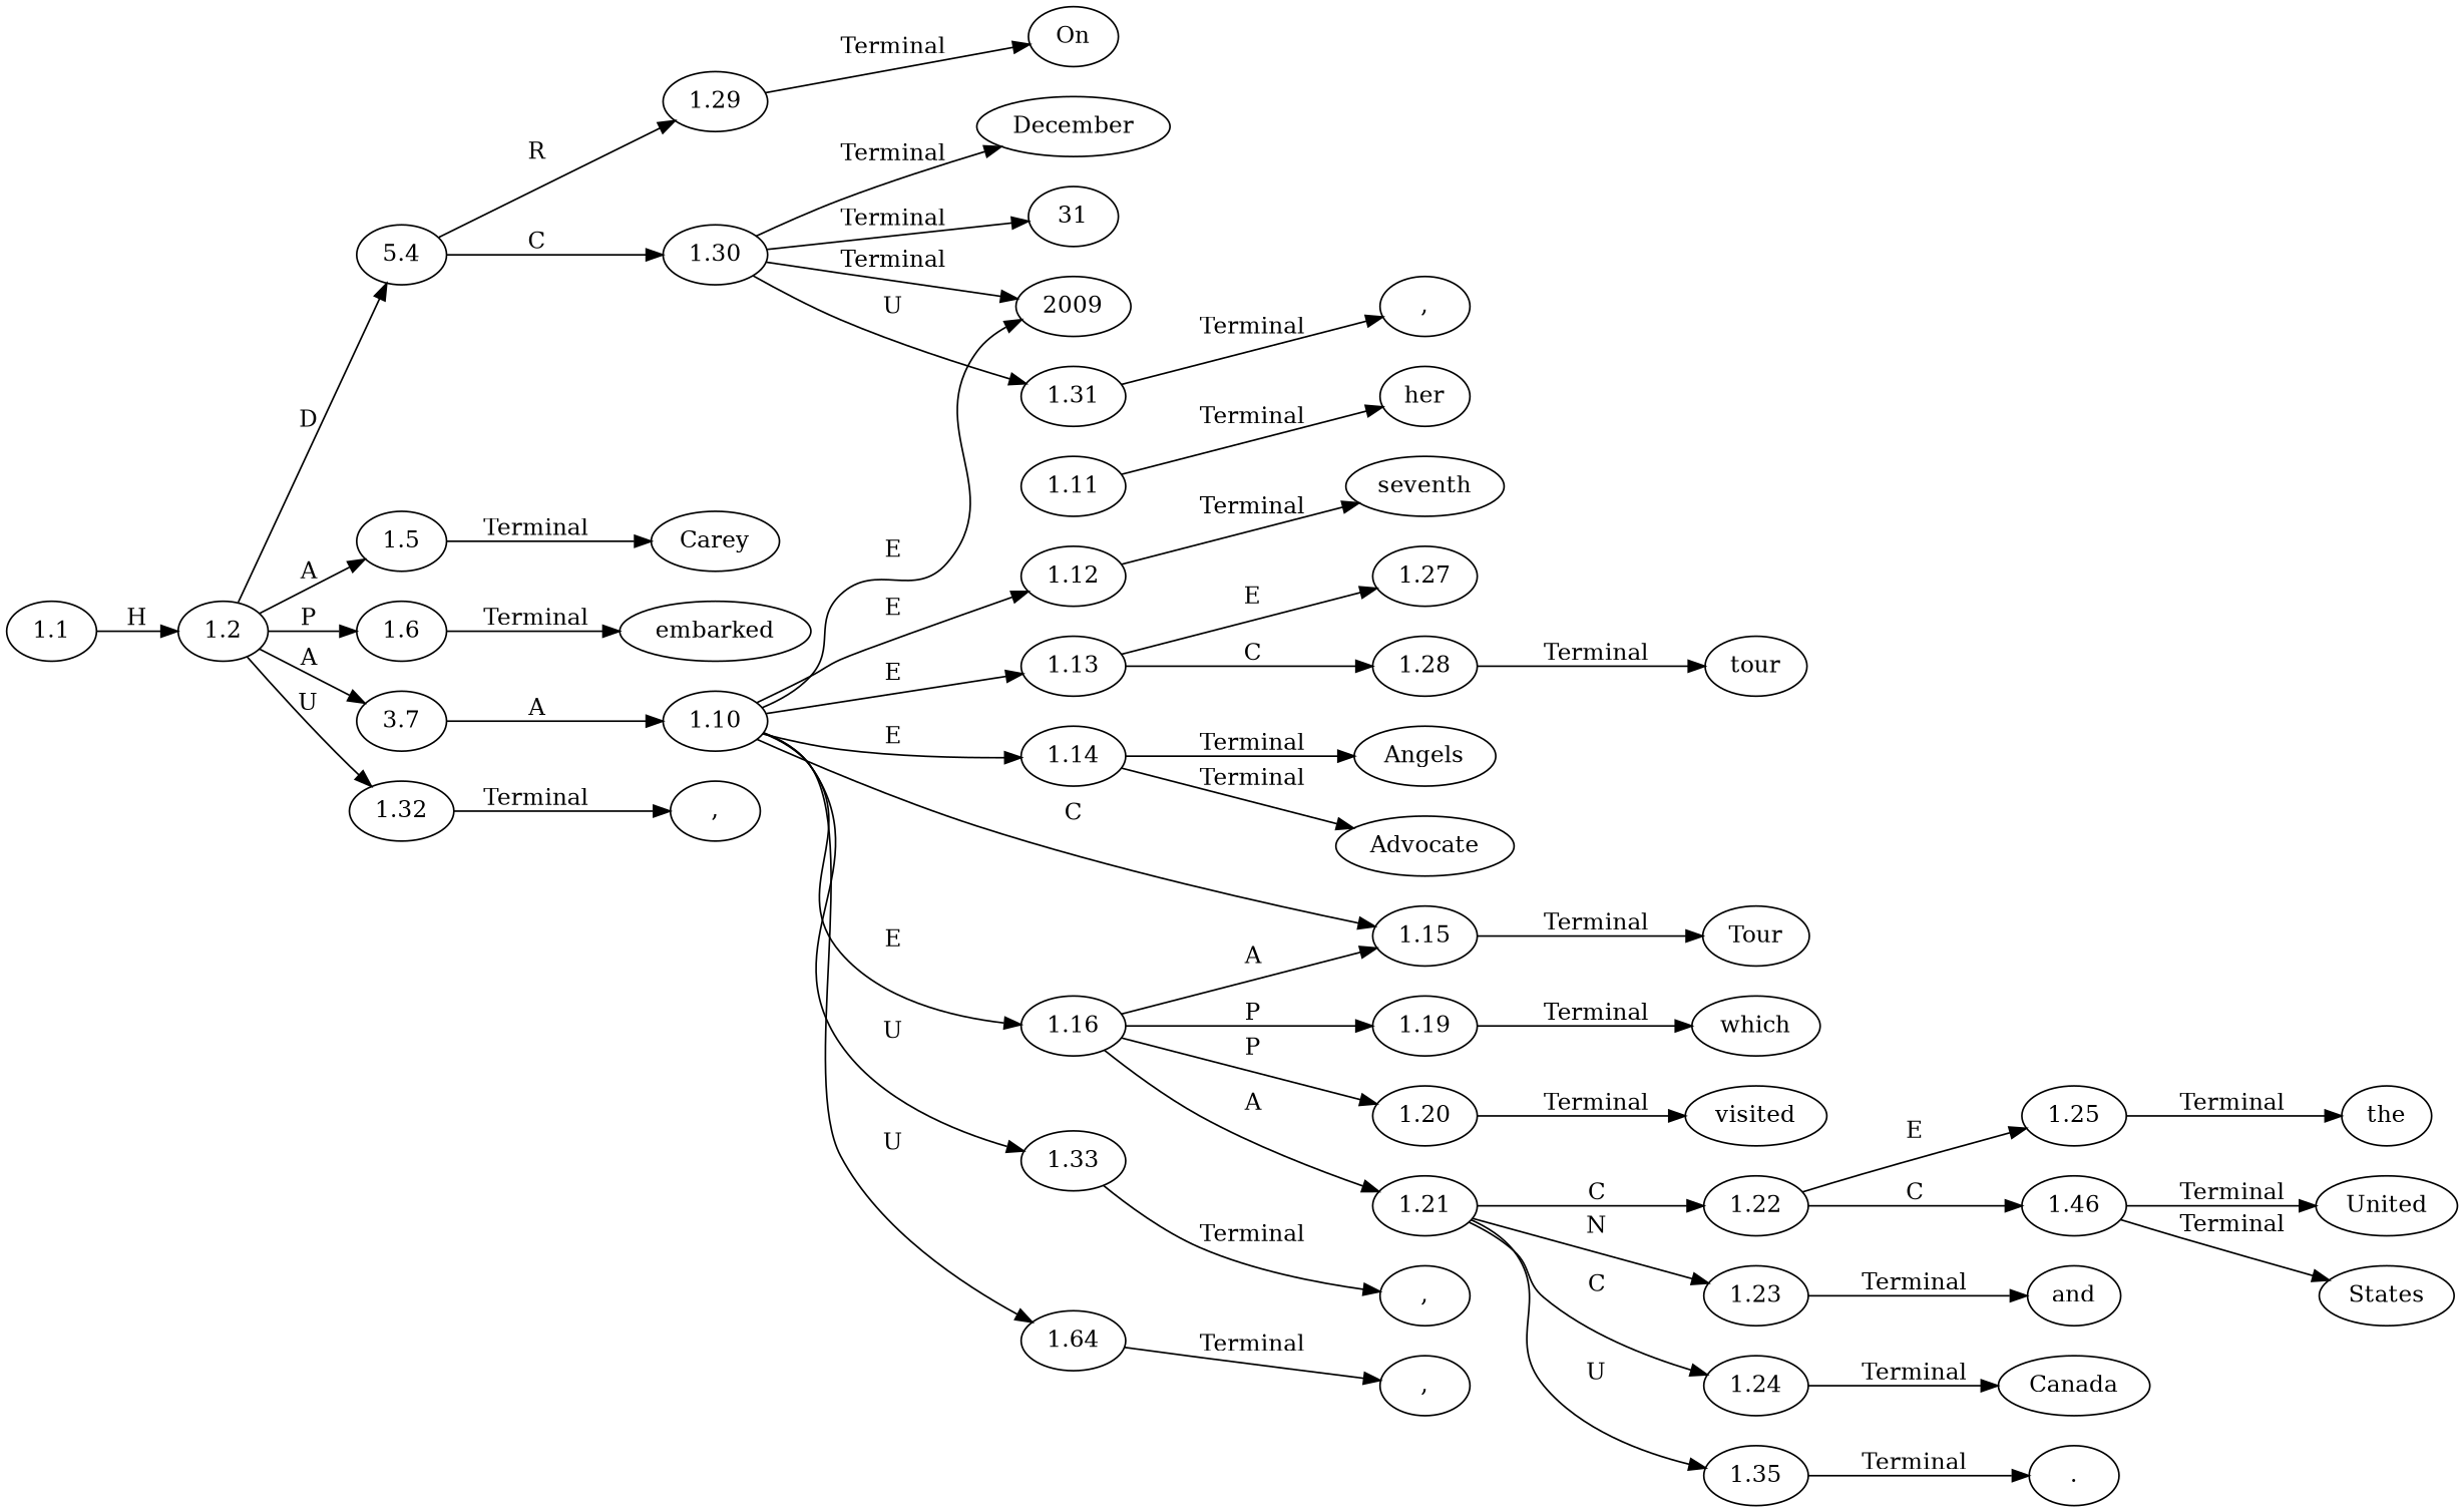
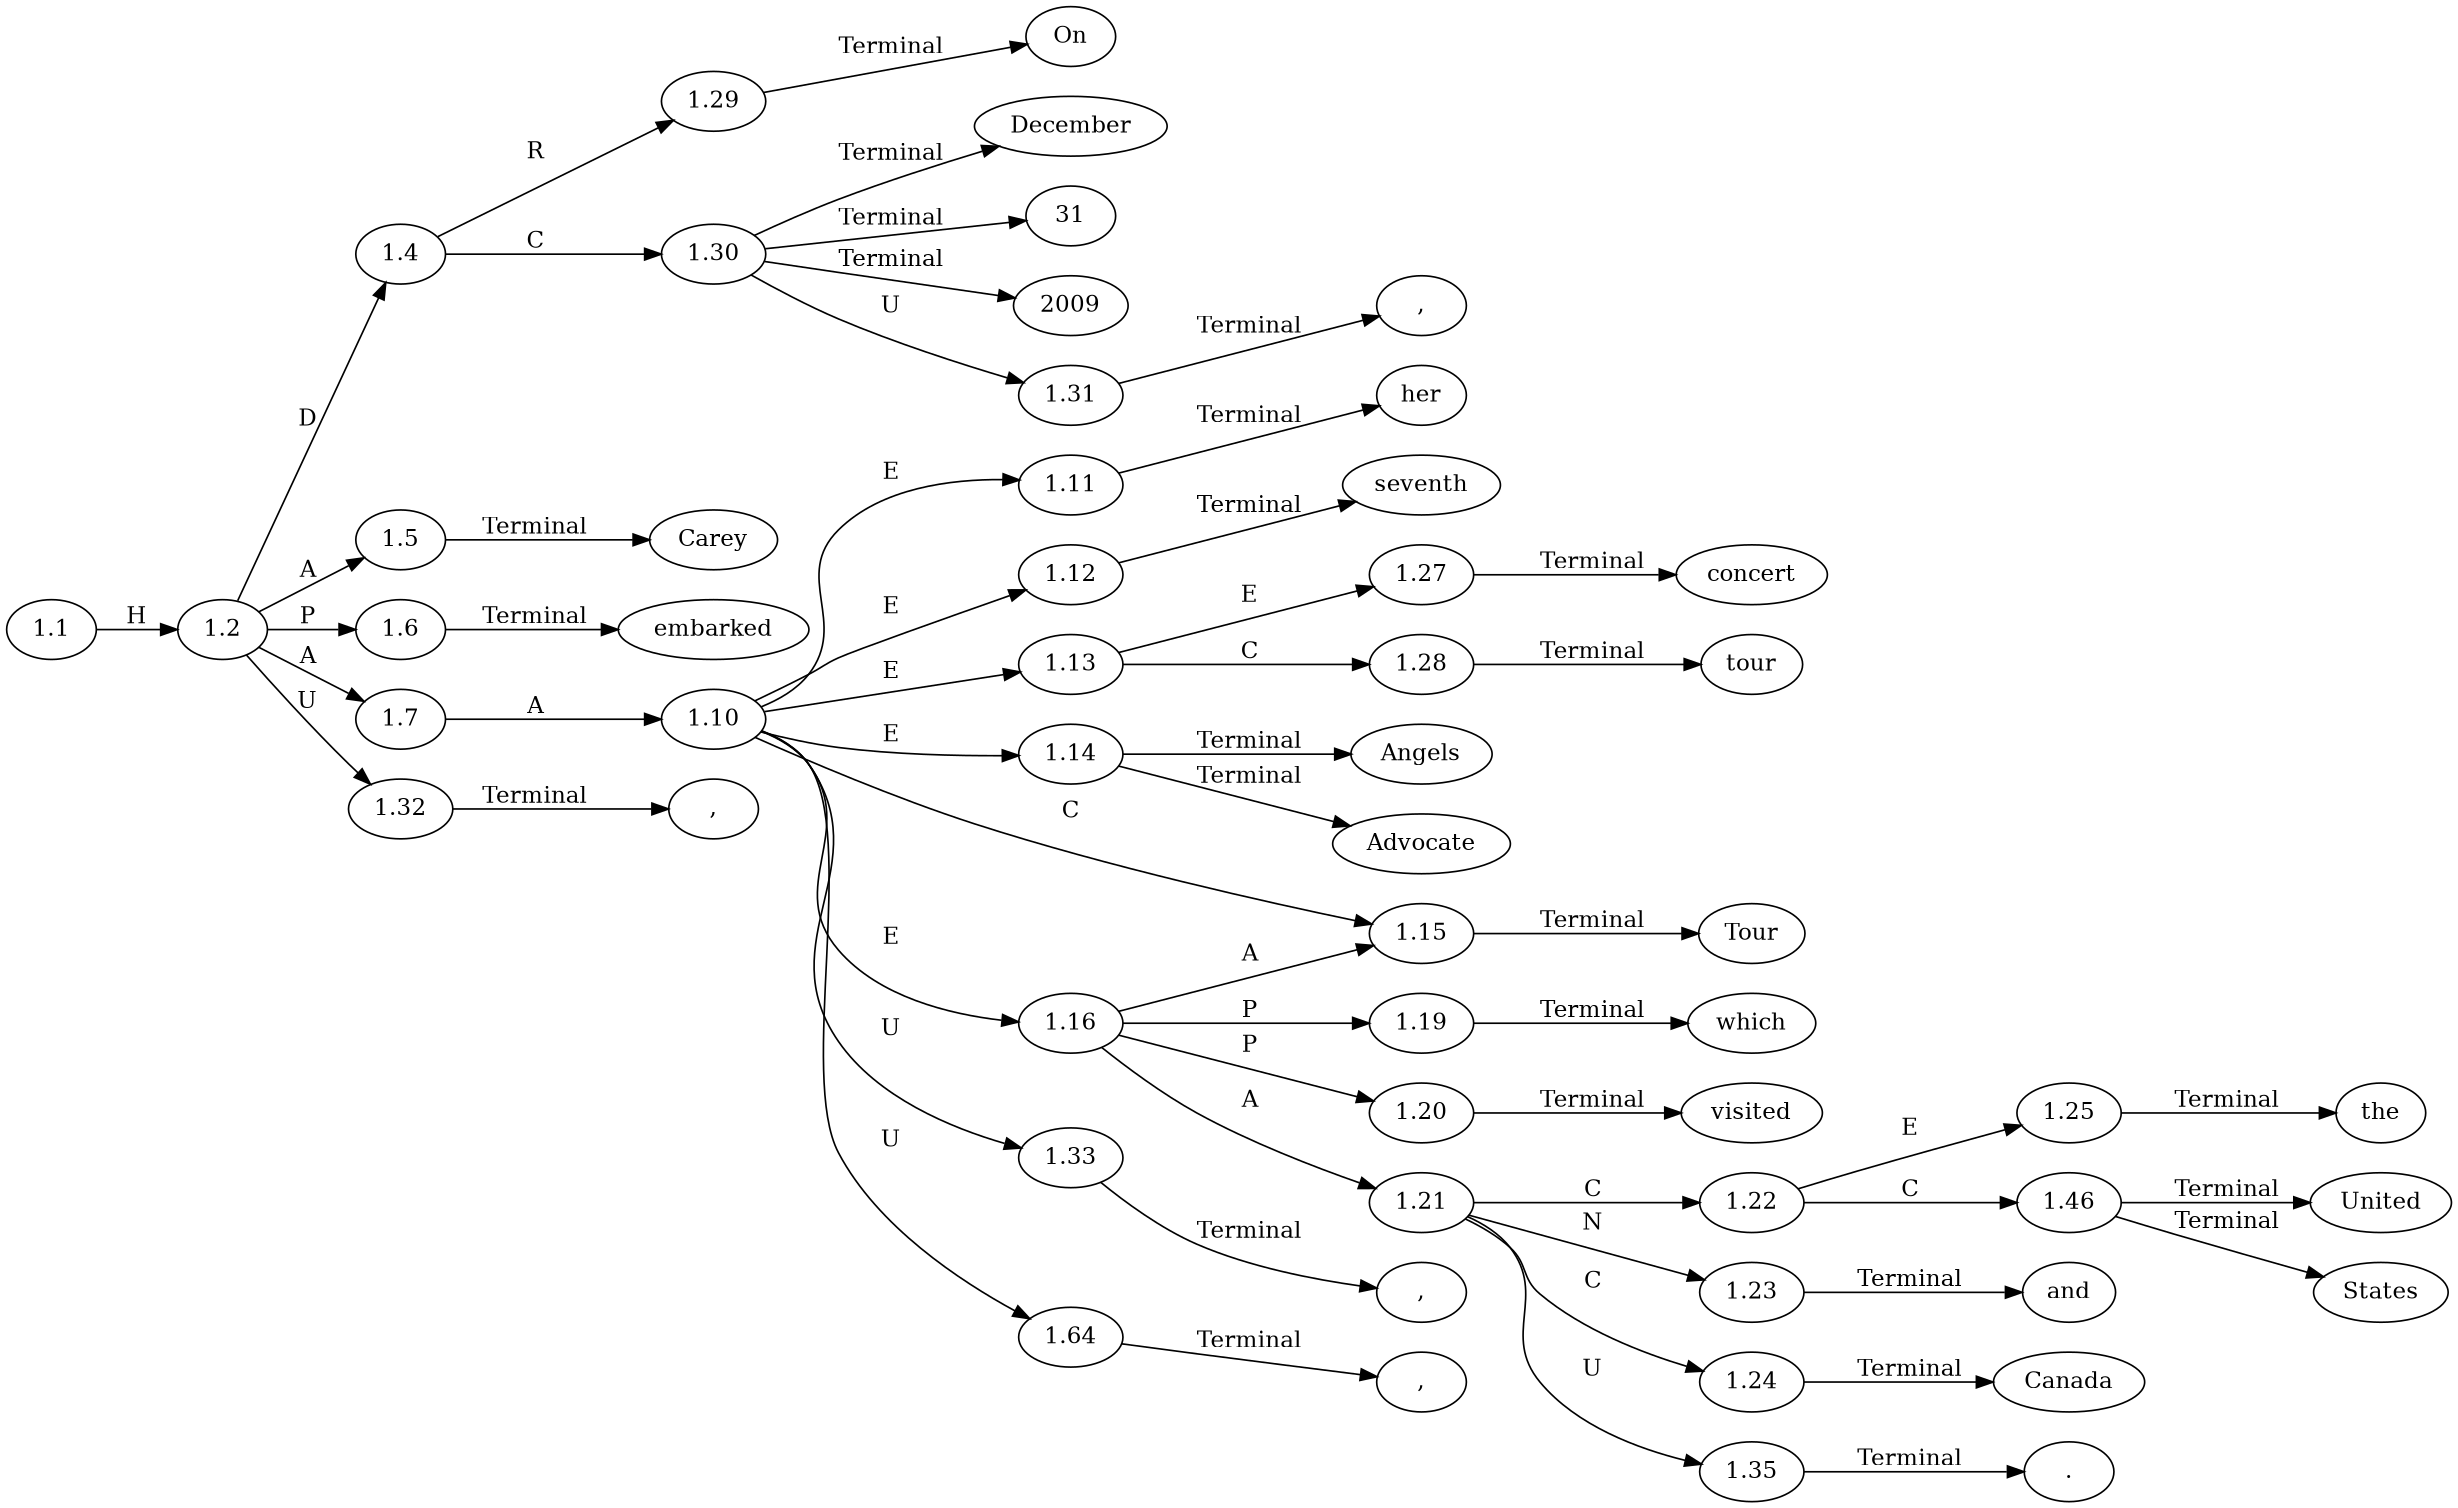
  digraph {
    rankdir=LR
    node [ordering=out]
    edge [ordering=out]
    n1 [label=On]
    n2 [label=seventh]
+   n3 [label=concert]
    n4 [label=tour]
    n5 [label=","]
    n6 [label=Angels]
    n7 [label=Advocate]
    n8 [label=Tour]
    n9 [label=","]
    n10 [label=which]
    n11 [label=visited]
    n12 [label=December]
    n13 [label=the]
    n14 [label=United]
    n15 [label=States]
    n16 [label=and]
    n17 [label=Canada]
    n18 [label="."]
    n19 [label=31]
    n20 [label=","]
    n21 [label=2009]
    n22 [label=","]
    n23 [label=Carey]
    n24 [label=embarked]
    n25 [label=her]
    n26 [label=1.1]
    n27 [label=1.2]
-   n28 [label=5.4]
+   n28 [label=1.4]
    n29 [label=1.5]
    n30 [label=1.6]
-   n31 [label=3.7]
+   n31 [label=1.7]
    n32 [label=1.32]
    n33 [label=1.29]
    n34 [label=1.30]
    n35 [label=1.10]
    n36 [label=1.31]
    n37 [label=1.11]
    n38 [label=1.12]
    n39 [label=1.13]
    n40 [label=1.14]
    n41 [label=1.15]
    n42 [label=1.16]
    n43 [label=1.33]
    n44 [label=1.64]
    n45 [label=1.27]
    n46 [label=1.28]
    n47 [label=1.19]
    n48 [label=1.20]
    n49 [label=1.21]
    n50 [label=1.22]
    n51 [label=1.23]
    n52 [label=1.24]
    n53 [label=1.35]
    n54 [label=1.25]
    n55 [label=1.46]
    n26 -> n27 [label=H]
    n27 -> n28 [label=D]
    n27 -> n29 [label=A]
    n27 -> n30 [label=P]
    n27 -> n31 [label=A]
    n27 -> n32 [label=U]
    n28 -> n33 [label=R]
    n28 -> n34 [label=C]
    n29 -> n23 [label=Terminal]
    n30 -> n24 [label=Terminal]
    n31 -> n35 [label=A]
    n32 -> n22 [label=Terminal]
    n33 -> n1 [label=Terminal]
    n34 -> n12 [label=Terminal]
    n34 -> n19 [label=Terminal]
    n34 -> n21 [label=Terminal]
    n34 -> n36 [label=U]
-   n35 -> n21 [label=E]
+   n35 -> n37 [label=E]
    n35 -> n38 [label=E]
    n35 -> n39 [label=E]
    n35 -> n40 [label=E]
    n35 -> n41 [label=C]
    n35 -> n42 [label=E]
    n35 -> n43 [label=U]
    n35 -> n44 [label=U]
    n36 -> n20 [label=Terminal]
    n37 -> n25 [label=Terminal]
    n38 -> n2 [label=Terminal]
    n39 -> n45 [label=E]
    n39 -> n46 [label=C]
    n40 -> n6 [label=Terminal]
    n40 -> n7 [label=Terminal]
    n41 -> n8 [label=Terminal]
    n42 -> n41 [label=A]
    n42 -> n47 [label=P]
    n42 -> n48 [label=P]
    n42 -> n49 [label=A]
    n43 -> n5 [label=Terminal]
    n44 -> n9 [label=Terminal]
+   n45 -> n3 [label=Terminal]
    n46 -> n4 [label=Terminal]
    n47 -> n10 [label=Terminal]
    n48 -> n11 [label=Terminal]
    n49 -> n50 [label=C]
    n49 -> n51 [label=N]
    n49 -> n52 [label=C]
    n49 -> n53 [label=U]
    n50 -> n54 [label=E]
    n50 -> n55 [label=C]
    n51 -> n16 [label=Terminal]
    n52 -> n17 [label=Terminal]
    n53 -> n18 [label=Terminal]
    n54 -> n13 [label=Terminal]
    n55 -> n14 [label=Terminal]
    n55 -> n15 [label=Terminal]
  }
